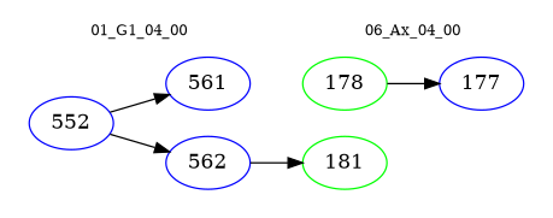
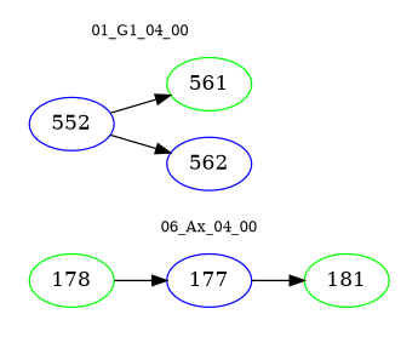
  digraph {
    rankdir=LR
    node [color=blue]
    edge [color=black]
    n1 [label=177]
    n2 [color=green label=178]
    n3 [color=green label=181]
    n4 [label=552]
    n5 [label=562]
-   n6 [label=561]
+   n6 [color=green label=561]
    subgraph cluster_1 {
      color=white
      fontsize=10
      label="06_Ax_04_00"
      n1
      n2
      n3
    }
    subgraph cluster_2 {
      color=white
      fontsize=10
      label="01_G1_04_00"
      n4
      n5
      n6
    }
-   n5 -> n3
+   n1 -> n3
    n2 -> n1
    n4 -> n5
    n4 -> n6
  }
